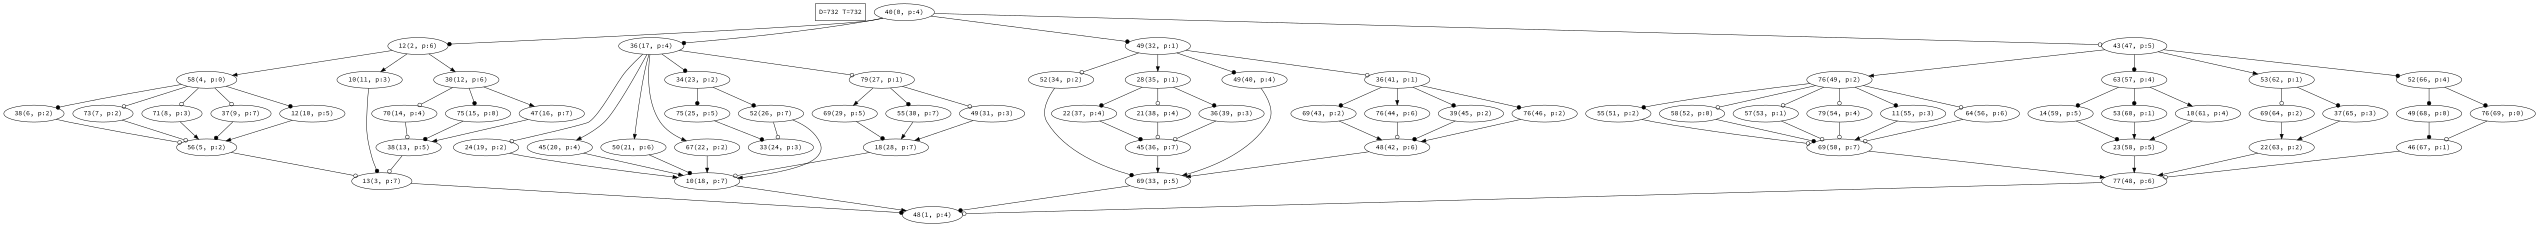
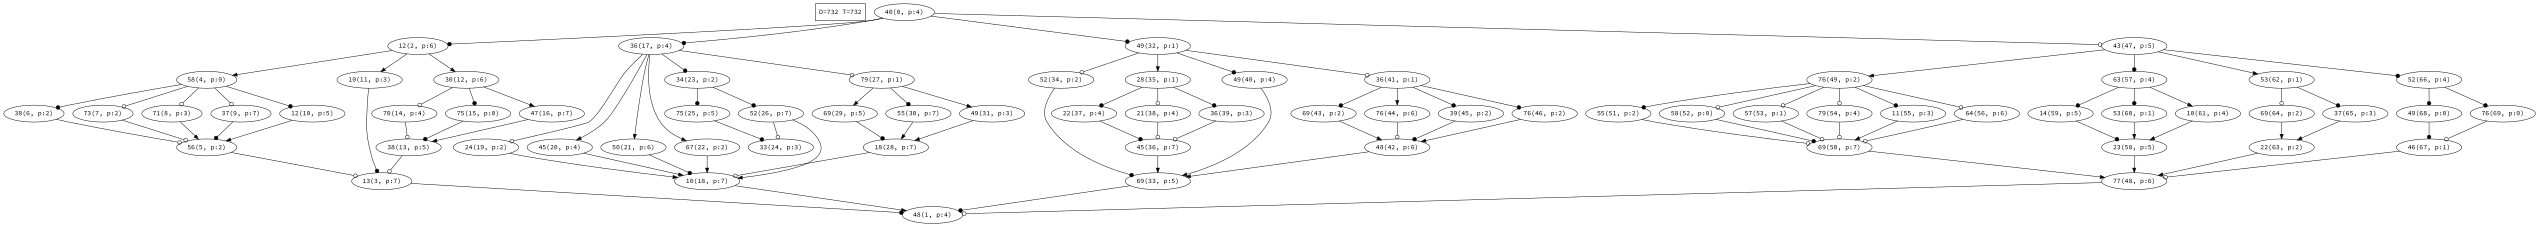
  digraph {
    fontname="Source Code Pro"
    node [fontname="Source Code Pro"]
    edge [arrowhead=dot fontname="Source Code Pro"]
    n1 [label="D=732 T=732" shape=box]
    n2 [label="40(0, p:4)"]
    n3 [label="12(2, p:6)"]
    n4 [label="36(17, p:4)"]
    n5 [label="49(32, p:1)"]
    n6 [label="43(47, p:5)"]
    n7 [label="58(4, p:0)"]
    n8 [label="10(11, p:3)"]
    n9 [label="30(12, p:6)"]
    n10 [label="24(19, p:2)"]
    n11 [label="45(20, p:4)"]
    n12 [label="50(21, p:6)"]
    n13 [label="67(22, p:2)"]
    n14 [label="34(23, p:2)"]
    n15 [label="79(27, p:1)"]
    n16 [label="52(34, p:2)"]
    n17 [label="28(35, p:1)"]
    n18 [label="49(40, p:4)"]
    n19 [label="36(41, p:1)"]
    n20 [label="76(49, p:2)"]
    n21 [label="63(57, p:4)"]
    n22 [label="53(62, p:1)"]
    n23 [label="52(66, p:4)"]
    n24 [label="48(1, p:4)"]
    n25 [label="38(6, p:2)"]
    n26 [label="73(7, p:2)"]
    n27 [label="71(8, p:3)"]
    n28 [label="37(9, p:7)"]
    n29 [label="12(10, p:5)"]
    n30 [label="13(3, p:7)"]
    n31 [label="70(14, p:4)"]
    n32 [label="75(15, p:0)"]
    n33 [label="47(16, p:7)"]
    n34 [label="56(5, p:2)"]
    n35 [label="38(13, p:5)"]
    n36 [label="10(18, p:7)"]
    n37 [label="75(25, p:5)"]
    n38 [label="52(26, p:7)"]
    n39 [label="69(29, p:5)"]
    n40 [label="55(30, p:7)"]
    n41 [label="49(31, p:3)"]
    n42 [label="33(24, p:3)"]
    n43 [label="18(28, p:7)"]
    n44 [label="69(33, p:5)"]
    n45 [label="22(37, p:4)"]
    n46 [label="21(38, p:4)"]
    n47 [label="36(39, p:3)"]
    n48 [label="69(43, p:2)"]
    n49 [label="76(44, p:6)"]
    n50 [label="39(45, p:2)"]
    n51 [label="76(46, p:2)"]
    n52 [label="45(36, p:7)"]
    n53 [label="48(42, p:6)"]
    n54 [label="55(51, p:2)"]
    n55 [label="58(52, p:0)"]
    n56 [label="57(53, p:1)"]
    n57 [label="79(54, p:4)"]
    n58 [label="11(55, p:3)"]
    n59 [label="64(56, p:6)"]
    n60 [label="14(59, p:5)"]
    n61 [label="53(60, p:1)"]
    n62 [label="10(61, p:4)"]
    n63 [label="69(64, p:2)"]
    n64 [label="37(65, p:3)"]
    n65 [label="49(68, p:0)"]
    n66 [label="76(69, p:0)"]
    n67 [label="77(48, p:6)"]
    n68 [label="69(50, p:7)"]
    n69 [label="23(58, p:5)"]
    n70 [label="22(63, p:2)"]
    n71 [label="46(67, p:1)"]
    n2 -> n3
    n2 -> n4
    n2 -> n5
    n2 -> n6 [arrowhead=odot]
    n3 -> n7 [arrowhead=normal]
    n3 -> n8 [arrowhead=normal]
    n3 -> n9 [arrowhead=normal]
    n4 -> n10 [arrowhead=odot]
    n4 -> n11 [arrowhead=normal]
    n4 -> n12 [arrowhead=normal]
    n4 -> n13 [arrowhead=normal]
    n4 -> n14
    n4 -> n15 [arrowhead=odot]
    n5 -> n16 [arrowhead=odot]
    n5 -> n17 [arrowhead=normal]
    n5 -> n18
    n5 -> n19 [arrowhead=odot]
    n6 -> n20 [arrowhead=normal]
    n6 -> n21
    n6 -> n22 [arrowhead=normal]
    n6 -> n23
    n7 -> n25
    n7 -> n26 [arrowhead=odot]
    n7 -> n27 [arrowhead=odot]
    n7 -> n28 [arrowhead=odot]
    n7 -> n29
    n8 -> n30
    n9 -> n31 [arrowhead=odot]
    n9 -> n32
    n9 -> n33 [arrowhead=normal]
    n10 -> n36 [arrowhead=normal]
    n11 -> n36 [arrowhead=normal]
    n12 -> n36
    n13 -> n36 [arrowhead=normal]
    n14 -> n37
    n14 -> n38
    n15 -> n39 [arrowhead=normal]
    n15 -> n40
-   n15 -> n41 [arrowhead=odot]
+   n15 -> n41 [arrowhead=normal]
    n16 -> n44
    n17 -> n45
    n17 -> n46 [arrowhead=odot]
    n17 -> n47
    n18 -> n44 [arrowhead=normal]
    n19 -> n48
    n19 -> n49 [arrowhead=normal]
    n19 -> n50
    n19 -> n51
    n20 -> n54
    n20 -> n55 [arrowhead=odot]
    n20 -> n56 [arrowhead=odot]
    n20 -> n57 [arrowhead=odot]
    n20 -> n58
    n20 -> n59 [arrowhead=odot]
    n21 -> n60
    n21 -> n61
    n21 -> n62 [arrowhead=normal]
    n22 -> n63 [arrowhead=odot]
    n22 -> n64
    n23 -> n65
    n23 -> n66
    n25 -> n34 [arrowhead=odot]
    n26 -> n34 [arrowhead=odot]
    n27 -> n34 [arrowhead=normal]
    n28 -> n34
    n29 -> n34 [arrowhead=normal]
    n30 -> n24
    n31 -> n35 [arrowhead=odot]
    n32 -> n35
    n33 -> n35 [arrowhead=normal]
    n34 -> n30 [arrowhead=odot]
    n35 -> n30 [arrowhead=odot]
    n36 -> n24 [arrowhead=normal]
    n37 -> n42
    n38 -> n36 [arrowhead=normal]
    n38 -> n42 [arrowhead=odot]
    n39 -> n43
    n40 -> n43 [arrowhead=normal]
    n41 -> n43 [arrowhead=normal]
    n43 -> n36 [arrowhead=odot]
    n44 -> n24
    n45 -> n52
    n46 -> n52 [arrowhead=odot]
    n47 -> n52 [arrowhead=odot]
    n48 -> n53 [arrowhead=normal]
    n49 -> n53 [arrowhead=odot]
    n50 -> n53
    n51 -> n53 [arrowhead=normal]
    n52 -> n44 [arrowhead=normal]
    n53 -> n44 [arrowhead=normal]
    n54 -> n68 [arrowhead=odot]
    n55 -> n68
    n56 -> n68 [arrowhead=odot]
    n57 -> n68 [arrowhead=odot]
    n58 -> n68 [arrowhead=normal]
    n59 -> n68 [arrowhead=odot]
    n60 -> n69
    n61 -> n69 [arrowhead=normal]
    n62 -> n69 [arrowhead=normal]
    n63 -> n70 [arrowhead=normal]
    n64 -> n70 [arrowhead=normal]
    n65 -> n71
    n66 -> n71 [arrowhead=odot]
    n67 -> n24 [arrowhead=odot]
    n68 -> n67 [arrowhead=normal]
    n69 -> n67 [arrowhead=normal]
    n70 -> n67 [arrowhead=normal]
    n71 -> n67 [arrowhead=odot]
  }
